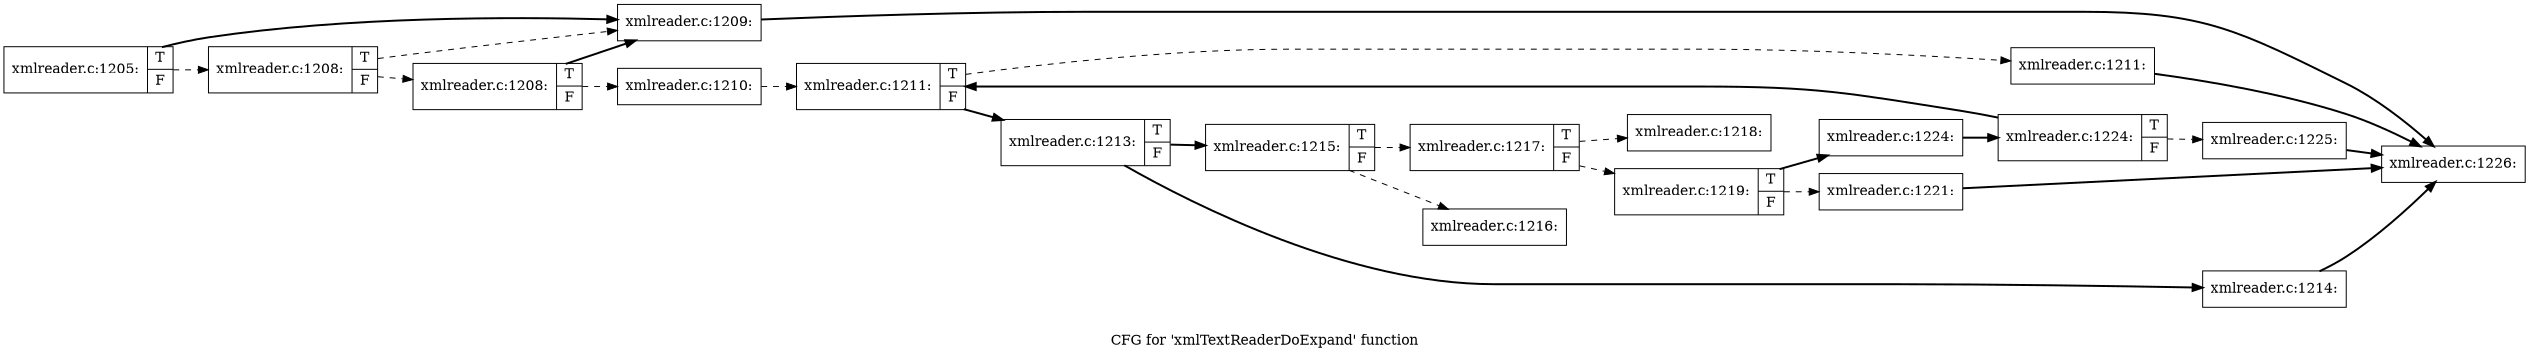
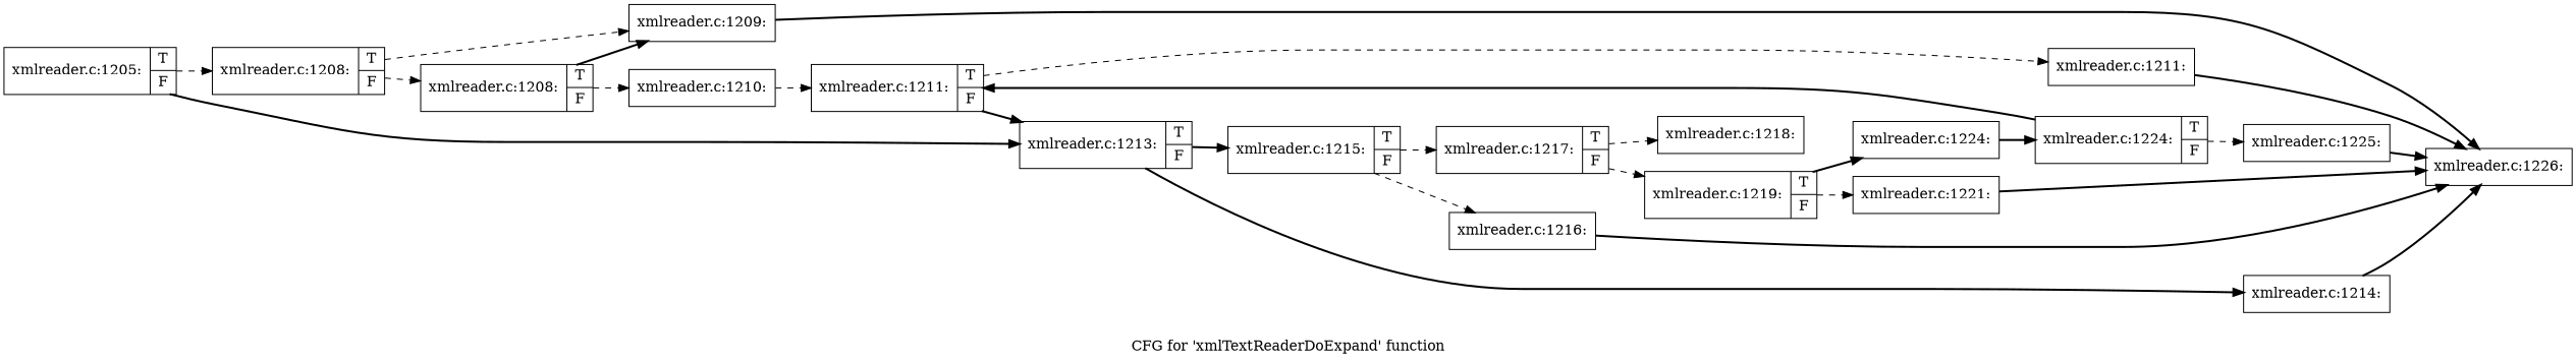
  digraph {
    label="CFG for 'xmlTextReaderDoExpand' function"
    rankdir=LR
    node [shape=record]
    edge [style=bold]
    n1 [label="{xmlreader.c:1205:|{<s0>T|<s1>F}}"]
    n2 [label="{xmlreader.c:1209:}"]
    n3 [label="{xmlreader.c:1208:|{<s0>T|<s1>F}}"]
    n4 [label="{xmlreader.c:1226:}"]
    n5 [label="{xmlreader.c:1208:|{<s0>T|<s1>F}}"]
    n6 [label="{xmlreader.c:1210:}"]
    n7 [label="{xmlreader.c:1211:|{<s0>T|<s1>F}}"]
    n8 [label="{xmlreader.c:1211:}"]
    n9 [label="{xmlreader.c:1213:|{<s0>T|<s1>F}}"]
    n10 [label="{xmlreader.c:1214:}"]
    n11 [label="{xmlreader.c:1215:|{<s0>T|<s1>F}}"]
    n12 [label="{xmlreader.c:1216:}"]
    n13 [label="{xmlreader.c:1217:|{<s0>T|<s1>F}}"]
    n14 [label="{xmlreader.c:1218:}"]
    n15 [label="{xmlreader.c:1219:|{<s0>T|<s1>F}}"]
    n16 [label="{xmlreader.c:1221:}"]
    n17 [label="{xmlreader.c:1224:}"]
    n18 [label="{xmlreader.c:1224:|{<s0>T|<s1>F}}"]
    n19 [label="{xmlreader.c:1225:}"]
-   n1 -> n2
+   n1 -> n9
    n1 -> n3 [style=dashed]
    n2 -> n4
    n3 -> n2 [style=dashed]
    n3 -> n5 [style=dashed]
    n5 -> n2
    n5 -> n6 [style=dashed]
    n6 -> n7 [style=dashed]
    n7 -> n8 [style=dashed]
    n7 -> n9
    n8 -> n4
    n9 -> n10
    n9 -> n11
    n10 -> n4
    n11 -> n12 [style=dashed]
    n11 -> n13 [style=dashed]
+   n12 -> n4
    n13 -> n14 [style=dashed]
    n13 -> n15 [style=dashed]
    n15 -> n16 [style=dashed]
    n15 -> n17
    n16 -> n4
    n17 -> n18
    n18 -> n7
    n18 -> n19 [style=dashed]
    n19 -> n4
  }
